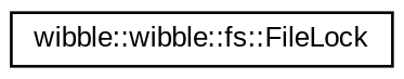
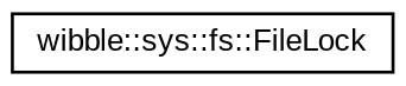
  digraph {
    rankdir=LR
    fontname="Liberation Sans"
-   n1 [color=black fillcolor=white fontname="Liberation Sans" fontsize=10 height=0.2 label="wibble::wibble::fs::FileLock" shape=record style=filled width=0.4]
+   n1 [color=black fillcolor=white fontname="Liberation Sans" fontsize=10 height=0.2 label="wibble::sys::fs::FileLock" shape=record style=filled width=0.4]
  }
